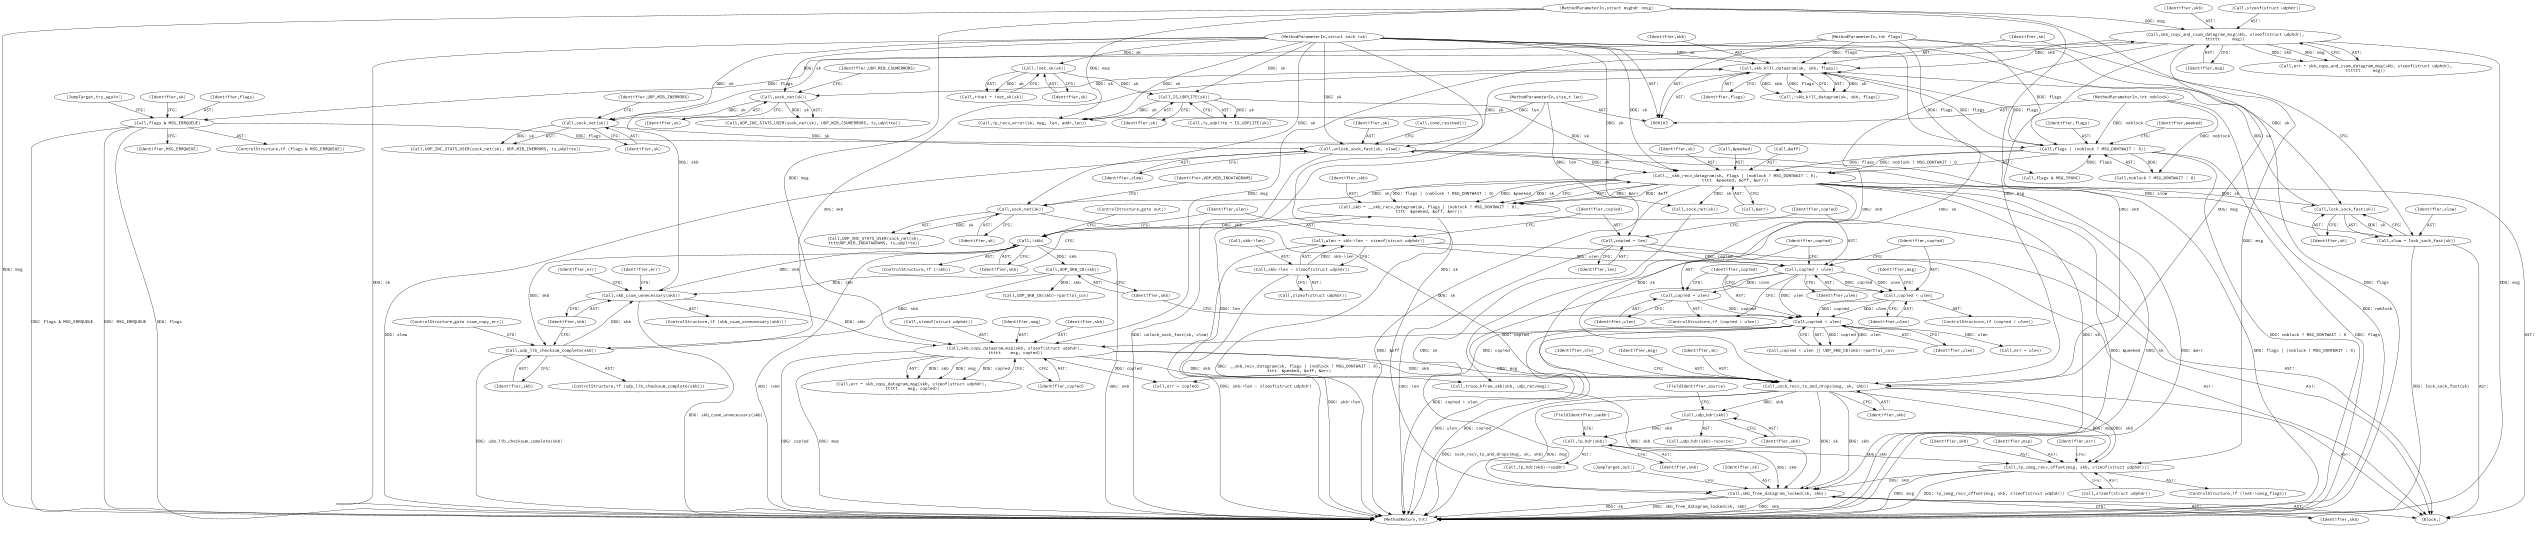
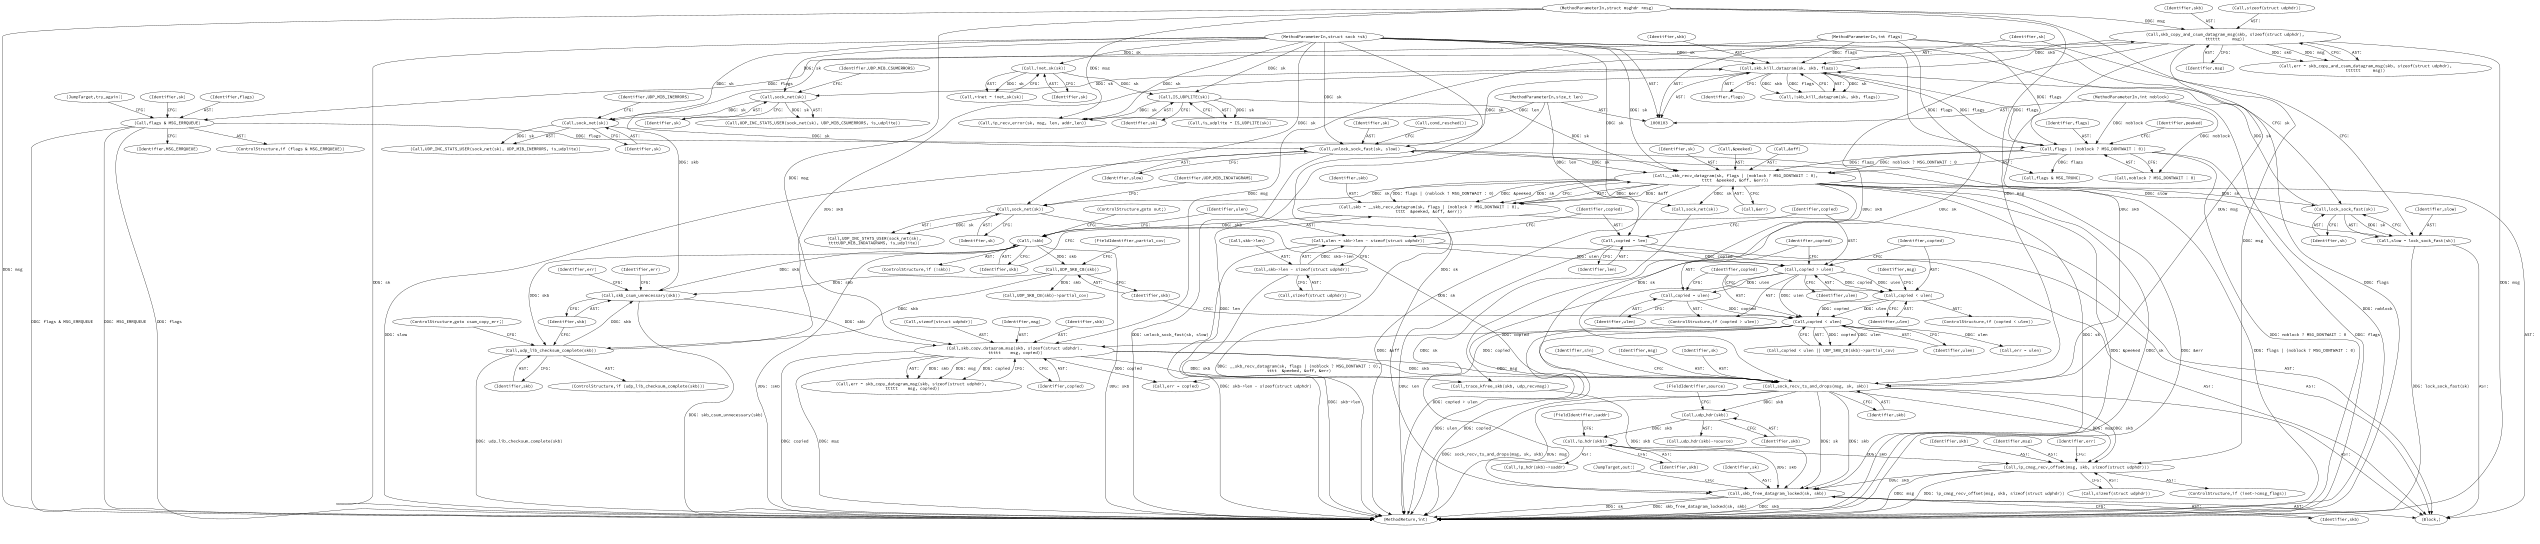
  digraph {
    fontname="Source Code Pro"
    node [fontname="Source Code Pro"]
    edge [fontname="Source Code Pro"]
    n1 [label="(Call,sock_recv_ts_and_drops(msg, sk, skb))"]
    n2 [label="(Call,udp_hdr(skb))"]
    n3 [label="(Call,ip_cmsg_recv_offset(msg, skb, sizeof(struct udphdr)))"]
    n4 [label="(Call,skb_free_datagram_locked(sk, skb))"]
    n5 [label="(MethodReturn,int)"]
    n6 [label="(Identifier,skb)"]
    n7 [label="(Block,)"]
    n8 [label="(Call,ip_hdr(skb))"]
    n9 [label="(Call,udp_hdr(skb)->source)"]
    n10 [label="(Identifier,skb)"]
    n11 [label="(Call,sizeof(struct udphdr))"]
    n12 [label="(ControlStructure,if (inet->cmsg_flags))"]
    n13 [label="(Identifier,skb)"]
    n14 [label="(Call,skb_copy_and_csum_datagram_msg(skb, sizeof(struct udphdr),\n\t\t\t\t\t\t     msg))"]
    n15 [label="(Call,skb_kill_datagram(sk, skb, flags))"]
    n16 [label="(Call,skb_copy_datagram_msg(skb, sizeof(struct udphdr),\n \t\t\t\t\t    msg, copied))"]
    n17 [label="(Call,err = skb_copy_and_csum_datagram_msg(skb, sizeof(struct udphdr),\n\t\t\t\t\t\t     msg))"]
    n18 [label="(Call,trace_kfree_skb(skb, udp_recvmsg))"]
    n19 [label="(Identifier,msg)"]
    n20 [label="(Call,unlock_sock_fast(sk, slow))"]
    n21 [label="(Call,sock_net(sk))"]
    1000103
    n23 [label="(Call,flags | (noblock ? MSG_DONTWAIT : 0))"]
    n24 [label="(Identifier,flags)"]
    n25 [label="(Call,!skb_kill_datagram(sk, skb, flags))"]
    n26 [label="(Call,err = copied)"]
    n27 [label="(Call,err = skb_copy_datagram_msg(skb, sizeof(struct udphdr),\n \t\t\t\t\t    msg, copied))"]
    n28 [label="(Identifier,copied)"]
    n29 [label="(Call,skb_csum_unnecessary(skb))"]
-   n30 [label="(ControlStructure,if (skb_csum_unnecessary(skb)))"]
    n31 [label="(Identifier,skb)"]
    n32 [label="(Call,udp_lib_checksum_complete(skb))"]
    n33 [label="(Call,!skb)"]
    n34 [label="(Call,UDP_SKB_CB(skb))"]
    n35 [label="(ControlStructure,if (!skb))"]
    n36 [label="(Identifier,skb)"]
    n37 [label="(Identifier,skb)"]
    n38 [label="(ControlStructure,if (udp_lib_checksum_complete(skb)))"]
    n39 [label="(Call,UDP_SKB_CB(skb)->partial_cov)"]
    n40 [label="(Identifier,skb)"]
    n41 [label="(Call,skb = __skb_recv_datagram(sk, flags | (noblock ? MSG_DONTWAIT : 0),\n\t\t\t\t  &peeked, &off, &err))"]
    n42 [label="(Call,__skb_recv_datagram(sk, flags | (noblock ? MSG_DONTWAIT : 0),\n\t\t\t\t  &peeked, &off, &err))"]
    n43 [label="(Call,lock_sock_fast(sk))"]
    n44 [label="(Call,sock_net(sk))"]
    n45 [label="(Call,&err)"]
    n46 [label="(Call,sock_net(sk))"]
    n47 [label="(Call,slow = lock_sock_fast(sk))"]
    n48 [label="(Identifier,sk)"]
    n49 [label="(Identifier,sk)"]
    n50 [label="(Call,UDP_INC_STATS_USER(sock_net(sk),\n\t\t\t\tUDP_MIB_INDATAGRAMS, is_udplite))"]
    n51 [label="(Call,IS_UDPLITE(sk))"]
    n52 [label="(Identifier,sk)"]
    n53 [label="(Call,is_udplite = IS_UDPLITE(sk))"]
    n54 [label="(Call,ip_recv_error(sk, msg, len, addr_len))"]
    n55 [label="(Call,inet_sk(sk))"]
    n56 [label="(Call,*inet = inet_sk(sk))"]
    n57 [label="(Identifier,sk)"]
    n58 [label="(MethodParameterIn,struct sock *sk)"]
    n59 [label="(Call,sock_net(sk))"]
    n60 [label="(Identifier,slow)"]
    n61 [label="(Identifier,sk)"]
    n62 [label="(Call,UDP_INC_STATS_USER(sock_net(sk), UDP_MIB_INERRORS, is_udplite))"]
    n63 [label="(Identifier,sk)"]
    n64 [label="(Call,UDP_INC_STATS_USER(sock_net(sk), UDP_MIB_CSUMERRORS, is_udplite))"]
    n65 [label="(Call,flags & MSG_TRUNC)"]
    n66 [label="(Call,noblock ? MSG_DONTWAIT : 0)"]
    n67 [label="(Call,copied < ulen)"]
    n68 [label="(Call,flags & MSG_ERRQUEUE)"]
    n69 [label="(Identifier,MSG_ERRQUEUE)"]
    n70 [label="(ControlStructure,if (flags & MSG_ERRQUEUE))"]
    n71 [label="(MethodParameterIn,int flags)"]
    n72 [label="(MethodParameterIn,int noblock)"]
    n73 [label="(MethodParameterIn,struct msghdr *msg)"]
    n74 [label="(Identifier,ulen)"]
    n75 [label="(Call,copied < ulen || UDP_SKB_CB(skb)->partial_cov)"]
    n76 [label="(Call,err = ulen)"]
    n77 [label="(Call,copied = ulen)"]
    n78 [label="(ControlStructure,if (copied > ulen))"]
    n79 [label="(Identifier,ulen)"]
    n80 [label="(Call,copied > ulen)"]
    n81 [label="(Call,copied < ulen)"]
    n82 [label="(Identifier,ulen)"]
    n83 [label="(ControlStructure,if (copied < ulen))"]
    n84 [label="(Identifier,ulen)"]
    n85 [label="(Call,copied = len)"]
    n86 [label="(Identifier,len)"]
    n87 [label="(MethodParameterIn,size_t len)"]
    n88 [label="(Call,ulen = skb->len - sizeof(struct udphdr))"]
    n89 [label="(Call,skb->len - sizeof(struct udphdr))"]
    n90 [label="(Call,sizeof(struct udphdr))"]
    n91 [label="(Call,ip_hdr(skb)->saddr)"]
    n92 [label="(Identifier,skb)"]
    n93 [label="(Identifier,copied)"]
    n94 [label="(Identifier,sk)"]
    n95 [label="(Identifier,peeked)"]
    n96 [label="(Identifier,UDP_MIB_INDATAGRAMS)"]
    n97 [label="(Identifier,UDP_MIB_INERRORS)"]
+   n98 [label="(FieldIdentifier,partial_cov)"]
    n99 [label="(Identifier,sk)"]
    n100 [label="(Identifier,skb)"]
    n101 [label="(Identifier,copied)"]
    n102 [label="(JumpTarget,out:)"]
    n103 [label="(Identifier,msg)"]
    n104 [label="(Identifier,skb)"]
    n105 [label="(JumpTarget,try_again:)"]
    n106 [label="(Identifier,copied)"]
    n107 [label="(Identifier,ulen)"]
    n108 [label="(Identifier,sin)"]
    n109 [label="(Identifier,msg)"]
    n110 [label="(ControlStructure,goto csum_copy_err;)"]
    n111 [label="(Identifier,UDP_MIB_CSUMERRORS)"]
    n112 [label="(Identifier,flags)"]
    n113 [label="(Identifier,skb)"]
    n114 [label="(Call,&peeked)"]
    n115 [label="(Identifier,sk)"]
    n116 [label="(Identifier,copied)"]
    n117 [label="(FieldIdentifier,source)"]
    n118 [label="(Identifier,skb)"]
    n119 [label="(Identifier,sk)"]
    n120 [label="(Call,&off)"]
    n121 [label="(Identifier,err)"]
    n122 [label="(Identifier,skb)"]
    n123 [label="(Call,cond_resched())"]
    n124 [label="(Identifier,msg)"]
    n125 [label="(Call,skb->len)"]
    n126 [label="(Call,sizeof(struct udphdr))"]
    n127 [label="(Identifier,sk)"]
    n128 [label="(Identifier,msg)"]
    n129 [label="(Identifier,sk)"]
    n130 [label="(Identifier,slow)"]
    n131 [label="(FieldIdentifier,saddr)"]
    n132 [label="(ControlStructure,goto out;)"]
    n133 [label="(Identifier,flags)"]
    n134 [label="(Call,sizeof(struct udphdr))"]
    n135 [label="(Identifier,copied)"]
    n136 [label="(Identifier,err)"]
    n137 [label="(Identifier,err)"]
    n1 -> n2 [label="DDG: skb"]
    n1 -> n3 [label="DDG: msg"]
    n1 -> n3 [label="DDG: skb"]
    n1 -> n4 [label="DDG: sk"]
    n1 -> n4 [label="DDG: skb"]
    n1 -> n5 [label="DDG: sock_recv_ts_and_drops(msg, sk, skb)"]
    n1 -> n5 [label="DDG: msg"]
    n1 -> n6 [label="CFG: "]
    n1 -> n7 [label="AST: "]
    n2 -> n8 [label="DDG: skb"]
    n2 -> n9 [label="AST: "]
    n2 -> n10 [label="CFG: "]
    n3 -> n4 [label="DDG: skb"]
    n3 -> n5 [label="DDG: msg"]
    n3 -> n5 [label="DDG: ip_cmsg_recv_offset(msg, skb, sizeof(struct udphdr))"]
    n3 -> n11 [label="CFG: "]
    n3 -> n12 [label="AST: "]
    n4 -> n5 [label="DDG: sk"]
    n4 -> n5 [label="DDG: skb_free_datagram_locked(sk, skb)"]
    n4 -> n5 [label="DDG: skb"]
    n4 -> n7 [label="AST: "]
    n4 -> n13 [label="CFG: "]
    n6 -> n1 [label="AST: "]
    n8 -> n3 [label="DDG: skb"]
    n8 -> n4 [label="DDG: skb"]
    n8 -> n91 [label="AST: "]
    n8 -> n92 [label="CFG: "]
    n10 -> n2 [label="AST: "]
    n11 -> n3 [label="AST: "]
    n13 -> n4 [label="AST: "]
    n14 -> n1 [label="DDG: msg"]
    n14 -> n1 [label="DDG: skb"]
    n14 -> n5 [label="DDG: msg"]
    n14 -> n15 [label="DDG: skb"]
    n14 -> n16 [label="DDG: msg"]
    n14 -> n17 [label="AST: "]
    n14 -> n17 [label="DDG: skb"]
    n14 -> n17 [label="DDG: msg"]
    n14 -> n18 [label="DDG: skb"]
    n14 -> n19 [label="CFG: "]
    n15 -> n20 [label="DDG: sk"]
    n15 -> n21 [label="DDG: sk"]
    n15 -> 1000103 [label="AST: "]
    n15 -> n23 [label="DDG: flags"]
    n15 -> n24 [label="CFG: "]
    n15 -> n25 [label="AST: "]
    n15 -> n25 [label="DDG: sk"]
    n15 -> n25 [label="DDG: skb"]
    n15 -> n25 [label="DDG: flags"]
    n16 -> n1 [label="DDG: msg"]
    n16 -> n1 [label="DDG: skb"]
    n16 -> n5 [label="DDG: copied"]
    n16 -> n5 [label="DDG: msg"]
    n16 -> n18 [label="DDG: skb"]
    n16 -> n26 [label="DDG: copied"]
    n16 -> n27 [label="AST: "]
    n16 -> n27 [label="DDG: skb"]
    n16 -> n27 [label="DDG: msg"]
    n16 -> n27 [label="DDG: copied"]
    n16 -> n28 [label="CFG: "]
    n17 -> n14 [label="CFG: "]
    n18 -> n4 [label="DDG: skb"]
    n19 -> n14 [label="AST: "]
    n20 -> n5 [label="DDG: unlock_sock_fast(sk, slow)"]
    n20 -> n5 [label="DDG: slow"]
    n20 -> n7 [label="AST: "]
    n20 -> n42 [label="DDG: sk"]
    n20 -> n60 [label="CFG: "]
    n21 -> n59 [label="DDG: sk"]
    n21 -> n63 [label="CFG: "]
    n21 -> n64 [label="AST: "]
    n21 -> n64 [label="DDG: sk"]
    n23 -> n5 [label="DDG: noblock ? MSG_DONTWAIT : 0"]
    n23 -> n5 [label="DDG: flags"]
    n23 -> n15 [label="DDG: flags"]
    n23 -> n42 [label="AST: "]
    n23 -> n42 [label="DDG: flags"]
    n23 -> n42 [label="DDG: noblock ? MSG_DONTWAIT : 0"]
-   n65 -> n23 [label="DDG: flags"]
-   n23 -> n66 [label="DDG: "]
+   n23 -> n65 [label="DDG: flags"]
+   n23 -> n66 [label="CFG: "]
    n24 -> n15 [label="AST: "]
    n25 -> n15 [label="CFG: "]
    n27 -> n16 [label="CFG: "]
    n28 -> n16 [label="AST: "]
    n29 -> n5 [label="DDG: skb_csum_unnecessary(skb)"]
    n29 -> n14 [label="DDG: skb"]
    n29 -> n16 [label="DDG: skb"]
-   n29 -> n30 [label="AST: "]
    n29 -> n31 [label="CFG: "]
    n31 -> n29 [label="AST: "]
    n31 -> n32 [label="CFG: "]
    n32 -> n5 [label="DDG: udp_lib_checksum_complete(skb)"]
    n32 -> n15 [label="DDG: skb"]
    n32 -> n29 [label="DDG: skb"]
    n32 -> n37 [label="CFG: "]
    n32 -> n38 [label="AST: "]
    n33 -> n5 [label="DDG: !skb"]
    n33 -> n5 [label="DDG: skb"]
    n33 -> n29 [label="DDG: skb"]
    n33 -> n32 [label="DDG: skb"]
    n33 -> n34 [label="DDG: skb"]
    n33 -> n35 [label="AST: "]
    n33 -> n36 [label="CFG: "]
    n34 -> n29 [label="DDG: skb"]
    n34 -> n32 [label="DDG: skb"]
    n34 -> n39 [label="DDG: skb"]
    n34 -> n40 [label="CFG: "]
    n36 -> n33 [label="AST: "]
    n36 -> n41 [label="CFG: "]
    n37 -> n32 [label="AST: "]
    n40 -> n34 [label="AST: "]
    n40 -> n67 [label="CFG: "]
    n41 -> n5 [label="DDG: __skb_recv_datagram(sk, flags | (noblock ? MSG_DONTWAIT : 0),\n\t\t\t\t  &peeked, &off, &err)"]
    n41 -> n7 [label="AST: "]
    n41 -> n33 [label="DDG: skb"]
    n41 -> n42 [label="CFG: "]
    n42 -> n1 [label="DDG: sk"]
    n42 -> n4 [label="DDG: sk"]
    n42 -> n5 [label="DDG: &off"]
    n42 -> n5 [label="DDG: &peeked"]
    n42 -> n5 [label="DDG: sk"]
    n42 -> n5 [label="DDG: &err"]
    n42 -> n5 [label="DDG: flags | (noblock ? MSG_DONTWAIT : 0)"]
    n42 -> n41 [label="AST: "]
    n42 -> n41 [label="DDG: flags | (noblock ? MSG_DONTWAIT : 0)"]
    n42 -> n41 [label="DDG: &peeked"]
    n42 -> n41 [label="DDG: sk"]
    n42 -> n41 [label="DDG: &err"]
    n42 -> n41 [label="DDG: &off"]
    n42 -> n43 [label="DDG: sk"]
    n42 -> n44 [label="DDG: sk"]
    n42 -> n45 [label="CFG: "]
    n42 -> n46 [label="DDG: sk"]
    n43 -> n15 [label="DDG: sk"]
    n43 -> n47 [label="AST: "]
    n43 -> n47 [label="DDG: sk"]
    n43 -> n48 [label="CFG: "]
    n44 -> n1 [label="DDG: sk"]
    n44 -> n49 [label="CFG: "]
    n44 -> n50 [label="AST: "]
    n44 -> n50 [label="DDG: sk"]
    n45 -> n42 [label="AST: "]
    n46 -> n4 [label="DDG: sk"]
    n47 -> n5 [label="DDG: lock_sock_fast(sk)"]
    n47 -> n7 [label="AST: "]
    n47 -> n20 [label="DDG: slow"]
    n47 -> n43 [label="CFG: "]
    n48 -> n43 [label="AST: "]
    n49 -> n44 [label="AST: "]
    n51 -> n42 [label="DDG: sk"]
    n51 -> n52 [label="CFG: "]
    n51 -> n53 [label="AST: "]
    n51 -> n53 [label="DDG: sk"]
    n51 -> n54 [label="DDG: sk"]
    n52 -> n51 [label="AST: "]
    n53 -> n51 [label="CFG: "]
    n55 -> n51 [label="DDG: sk"]
    n55 -> n56 [label="AST: "]
    n55 -> n56 [label="DDG: sk"]
    n55 -> n57 [label="CFG: "]
    n56 -> n55 [label="CFG: "]
    n57 -> n55 [label="AST: "]
    n58 -> n1 [label="DDG: sk"]
    n58 -> n4 [label="DDG: sk"]
    n58 -> n5 [label="DDG: sk"]
    n58 -> n15 [label="DDG: sk"]
    n58 -> n20 [label="DDG: sk"]
    n58 -> n21 [label="DDG: sk"]
    n58 -> 1000103 [label="AST: "]
    n58 -> n42 [label="DDG: sk"]
-   n58 -> n43 [label="DDG: sk"]
+   n58 -> n43 [label="CFG: sk"]
    n58 -> n44 [label="DDG: sk"]
    n58 -> n46 [label="DDG: sk"]
    n58 -> n51 [label="DDG: sk"]
    n58 -> n54 [label="DDG: sk"]
    n58 -> n55 [label="DDG: sk"]
    n58 -> n59 [label="DDG: sk"]
    n59 -> n20 [label="DDG: sk"]
    n59 -> n61 [label="CFG: "]
    n59 -> n62 [label="AST: "]
    n59 -> n62 [label="DDG: sk"]
    n60 -> n20 [label="AST: "]
    n61 -> n59 [label="AST: "]
    n63 -> n21 [label="AST: "]
    n66 -> n23 [label="AST: "]
    n67 -> n5 [label="DDG: ulen"]
    n67 -> n5 [label="DDG: copied"]
    n67 -> n16 [label="DDG: copied"]
    n67 -> n26 [label="DDG: copied"]
    n67 -> n74 [label="CFG: "]
    n67 -> n75 [label="AST: "]
    n67 -> n75 [label="DDG: copied"]
    n67 -> n75 [label="DDG: ulen"]
    n67 -> n76 [label="DDG: ulen"]
    n68 -> n5 [label="DDG: flags & MSG_ERRQUEUE"]
    n68 -> n5 [label="DDG: MSG_ERRQUEUE"]
    n68 -> n5 [label="DDG: flags"]
    n68 -> n23 [label="DDG: flags"]
    n68 -> n69 [label="CFG: "]
    n68 -> n70 [label="AST: "]
    n71 -> n5 [label="DDG: flags"]
    n71 -> n15 [label="DDG: flags"]
    n71 -> 1000103 [label="AST: "]
    n71 -> n23 [label="DDG: flags"]
    n71 -> n65 [label="DDG: flags"]
    n71 -> n68 [label="DDG: flags"]
    n72 -> n5 [label="DDG: noblock"]
    n72 -> 1000103 [label="AST: "]
    n72 -> n23 [label="DDG: noblock"]
    n72 -> n66 [label="DDG: noblock"]
    n73 -> n1 [label="DDG: msg"]
    n73 -> n3 [label="DDG: msg"]
    n73 -> n5 [label="DDG: msg"]
    n73 -> n14 [label="DDG: msg"]
    n73 -> n16 [label="DDG: msg"]
    n73 -> n54 [label="DDG: msg"]
    n74 -> n67 [label="AST: "]
    n75 -> n67 [label="CFG: "]
    n77 -> n67 [label="DDG: copied"]
    n77 -> n78 [label="AST: "]
    n77 -> n79 [label="CFG: "]
    n79 -> n77 [label="AST: "]
    n80 -> n5 [label="DDG: copied > ulen"]
    n80 -> n67 [label="DDG: ulen"]
    n80 -> n77 [label="DDG: ulen"]
-   n80 -> n78 [label="CFG: "]
+   n80 -> n78 [label="AST: "]
    n80 -> n81 [label="DDG: copied"]
    n80 -> n81 [label="DDG: ulen"]
    n80 -> n82 [label="CFG: "]
    n81 -> n67 [label="DDG: copied"]
    n81 -> n67 [label="DDG: ulen"]
    n81 -> n83 [label="AST: "]
    n81 -> n84 [label="CFG: "]
    n82 -> n80 [label="AST: "]
    n84 -> n81 [label="AST: "]
    n85 -> n5 [label="DDG: len"]
    n85 -> n7 [label="AST: "]
    n85 -> n80 [label="DDG: copied"]
    n85 -> n86 [label="CFG: "]
    n86 -> n85 [label="AST: "]
    n87 -> n5 [label="DDG: len"]
    n87 -> 1000103 [label="AST: "]
    n87 -> n54 [label="DDG: len"]
    n87 -> n85 [label="DDG: len"]
    n88 -> n5 [label="DDG: skb->len - sizeof(struct udphdr)"]
    n88 -> n7 [label="AST: "]
    n88 -> n80 [label="DDG: ulen"]
    n88 -> n89 [label="CFG: "]
    n89 -> n5 [label="DDG: skb->len"]
    n89 -> n88 [label="AST: "]
    n89 -> n88 [label="DDG: skb->len"]
    n89 -> n90 [label="CFG: "]
    n90 -> n89 [label="AST: "]
    n92 -> n8 [label="AST: "]
    n93 -> n80 [label="AST: "]
    n93 -> n85 [label="CFG: "]
    n94 -> n20 [label="AST: "]
    n95 -> n23 [label="CFG: "]
    n96 -> n44 [label="CFG: "]
    n97 -> n59 [label="CFG: "]
+   n98 -> n34 [label="CFG: "]
    n99 -> n42 [label="AST: "]
    n100 -> n15 [label="AST: "]
    n101 -> n67 [label="AST: "]
    n101 -> n77 [label="CFG: "]
    n101 -> n81 [label="CFG: "]
    n102 -> n4 [label="CFG: "]
    n103 -> n16 [label="AST: "]
    n104 -> n16 [label="AST: "]
    n105 -> n68 [label="CFG: "]
    n106 -> n80 [label="CFG: "]
    n106 -> n81 [label="AST: "]
    n107 -> n33 [label="CFG: "]
    n107 -> n88 [label="AST: "]
    n108 -> n1 [label="CFG: "]
    n109 -> n1 [label="AST: "]
    n110 -> n32 [label="CFG: "]
    n111 -> n21 [label="CFG: "]
    n112 -> n23 [label="AST: "]
    n113 -> n14 [label="AST: "]
    n114 -> n42 [label="AST: "]
    n115 -> n68 [label="CFG: "]
    n116 -> n85 [label="AST: "]
    n116 -> n88 [label="CFG: "]
    n117 -> n2 [label="CFG: "]
    n118 -> n41 [label="AST: "]
    n119 -> n1 [label="AST: "]
    n120 -> n42 [label="AST: "]
    n121 -> n3 [label="CFG: "]
    n122 -> n3 [label="AST: "]
    n123 -> n20 [label="CFG: "]
    n124 -> n3 [label="AST: "]
    n125 -> n89 [label="AST: "]
    n126 -> n16 [label="AST: "]
    n127 -> n15 [label="AST: "]
    n127 -> n47 [label="CFG: "]
    n128 -> n81 [label="CFG: "]
    n129 -> n4 [label="AST: "]
    n130 -> n47 [label="AST: "]
    n131 -> n8 [label="CFG: "]
    n132 -> n33 [label="CFG: "]
    n133 -> n68 [label="AST: "]
    n134 -> n14 [label="AST: "]
    n135 -> n77 [label="AST: "]
    n135 -> n80 [label="CFG: "]
    n136 -> n29 [label="CFG: "]
    n137 -> n29 [label="CFG: "]
  }
